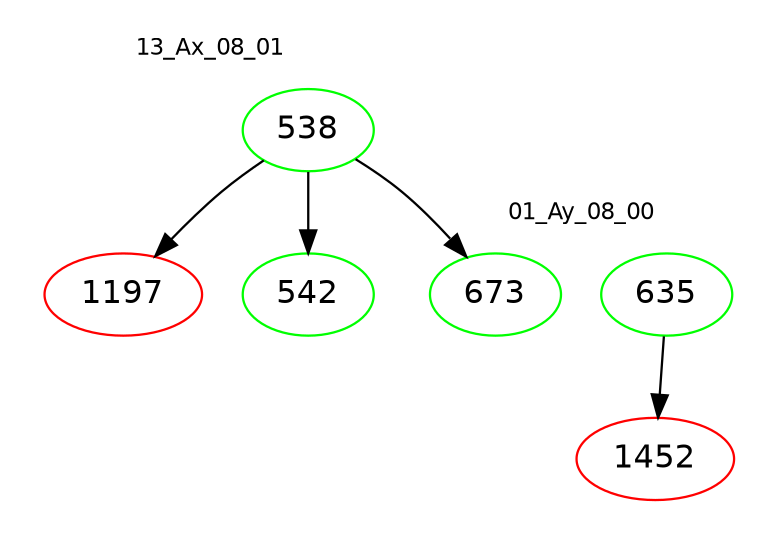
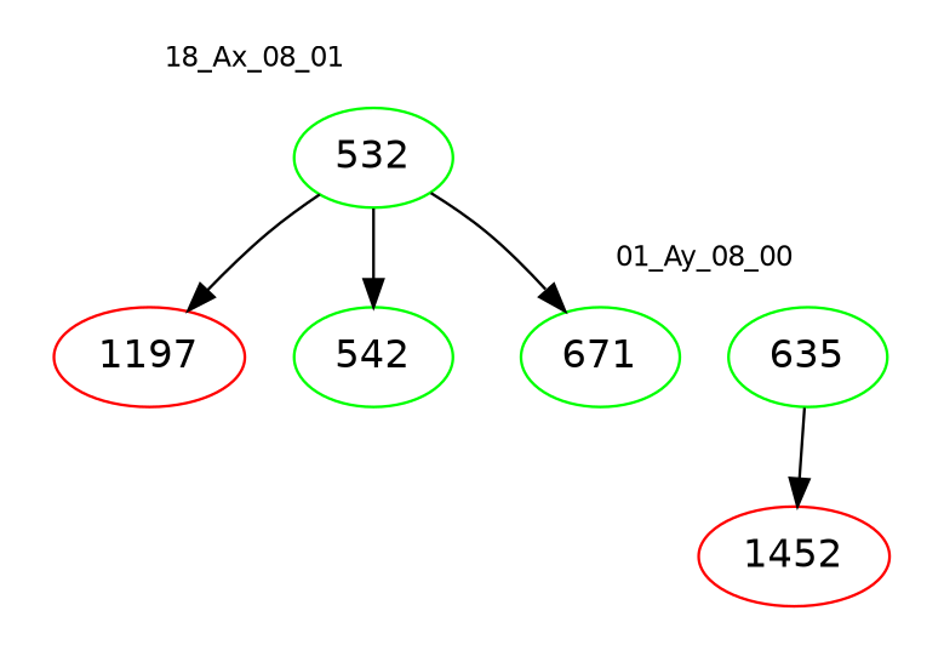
  digraph {
    fontname="DejaVu Sans"
    node [color=green fontname="DejaVu Sans"]
    edge [color=black fontname="DejaVu Sans"]
-   n1 [label=538]
+   n1 [label=532]
    n2 [color=red label=1197]
    n3 [label=542]
    n4 [label=635]
-   n5 [label=673]
+   n5 [label=671]
    n6 [color=red label=1452]
    subgraph cluster_1 {
      color=white
      fontsize=10
-     label="13_Ax_08_01"
+     label="18_Ax_08_01"
      n1
      n2
      n3
    }
    subgraph cluster_2 {
      color=white
      fontsize=10
      label="01_Ay_08_00"
      n4
      n5
      n6
    }
    n1 -> n2
    n1 -> n3
    n1 -> n5
    n4 -> n6
  }
